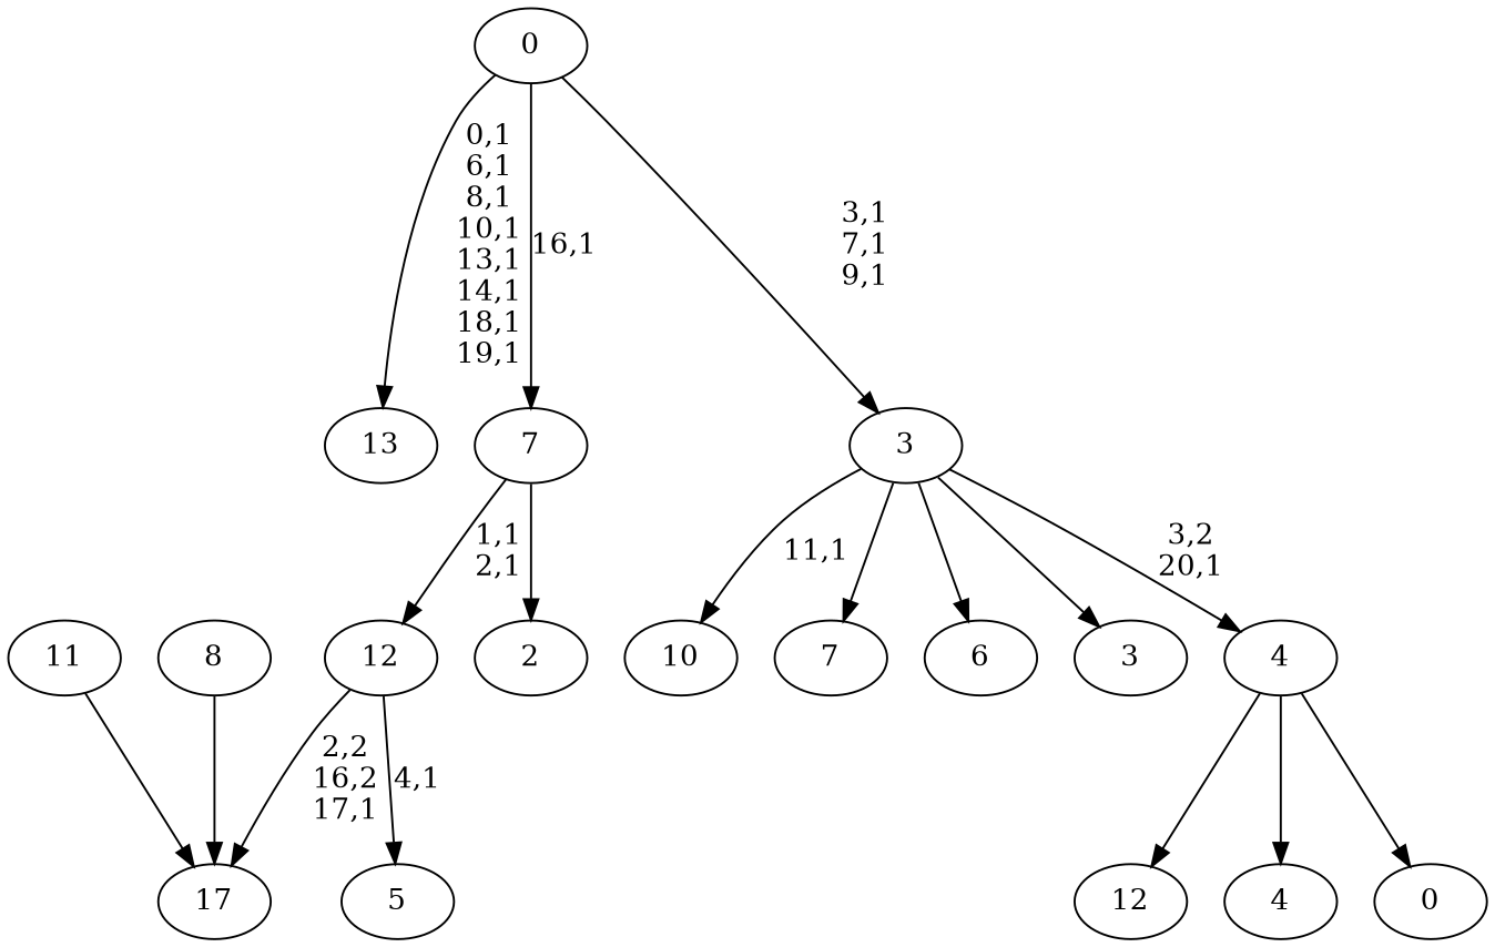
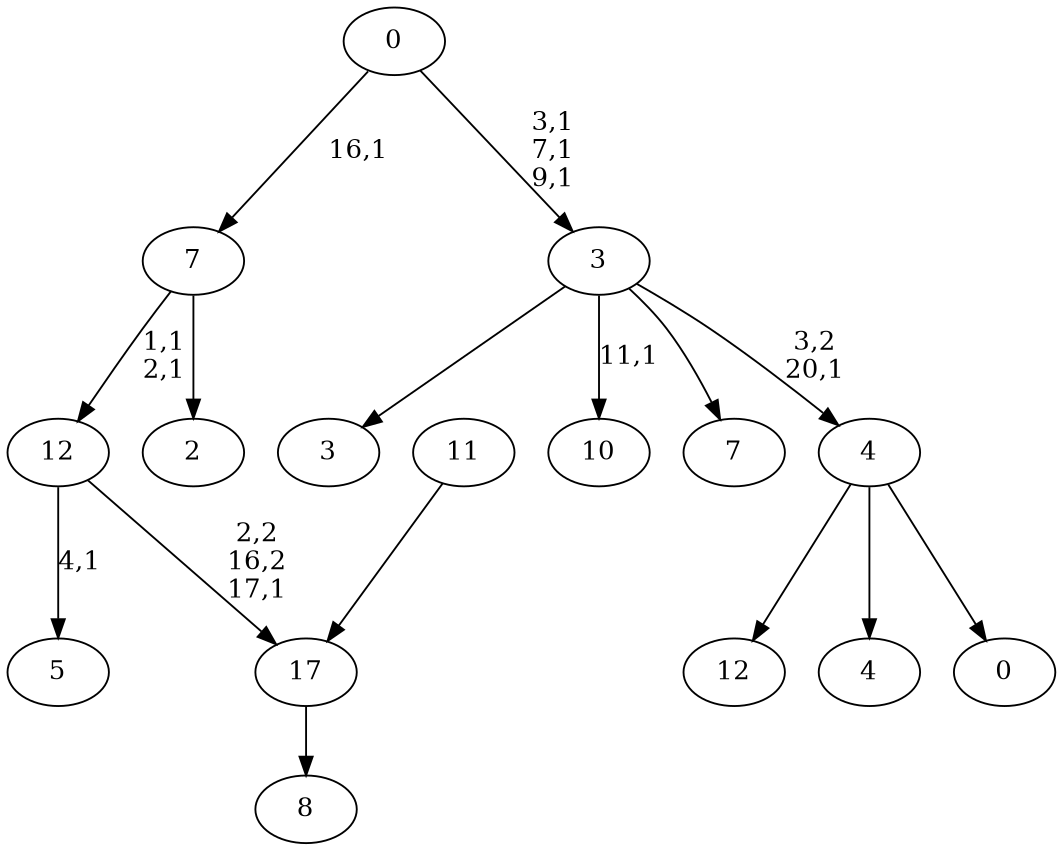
  digraph {
-   n1 [label=13]
    n2 [label=12]
    n3 [label=11]
    17
    n5 [label=10]
    n6 [label=8]
    n7 [label=7]
-   n8 [label=6]
    n9 [label=5]
    12
    n11 [label=4]
    n12 [label=3]
    n13 [label=2]
    7
    n15 [label=0]
    4
    3
    0
    n3 -> 17
-   n6 -> 17
+   17 -> n6
    12 -> 17 [label="2,2\n16,2\n17,1"]
    12 -> n9 [label="4,1"]
    7 -> 12 [label="1,1\n2,1"]
    7 -> n13
    4 -> n2
    4 -> n11
    4 -> n15
    3 -> n5 [label="11,1"]
    3 -> n7
-   3 -> n8
    3 -> n12
    3 -> 4 [label="3,2\n20,1"]
-   0 -> n1 [label="0,1\n6,1\n8,1\n10,1\n13,1\n14,1\n18,1\n19,1"]
    0 -> 7 [label="16,1"]
    0 -> 3 [label="3,1\n7,1\n9,1"]
  }
